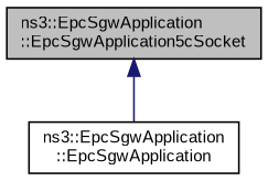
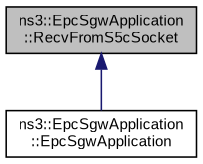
  digraph {
    rankdir=TB
    fontname="Liberation Sans"
    node [color=black fontname="Liberation Sans" fontsize=10 shape=record style=filled]
-   n1 [fillcolor=grey75 fontcolor=black height=0.2 label="ns3::EpcSgwApplication\l::EpcSgwApplication5cSocket" width=0.4]
+   n1 [fillcolor=grey75 fontcolor=black height=0.2 label="ns3::EpcSgwApplication\l::RecvFromS5cSocket" width=0.4]
    n2 [fillcolor=white height=0.2 label="ns3::EpcSgwApplication\l::EpcSgwApplication" width=0.4]
    n1 -> n2 [color=midnightblue dir=back fontname="Liberation Sans" fontsize=10 labelfontname=Helvetica labelfontsize=10 style=solid]
  }
